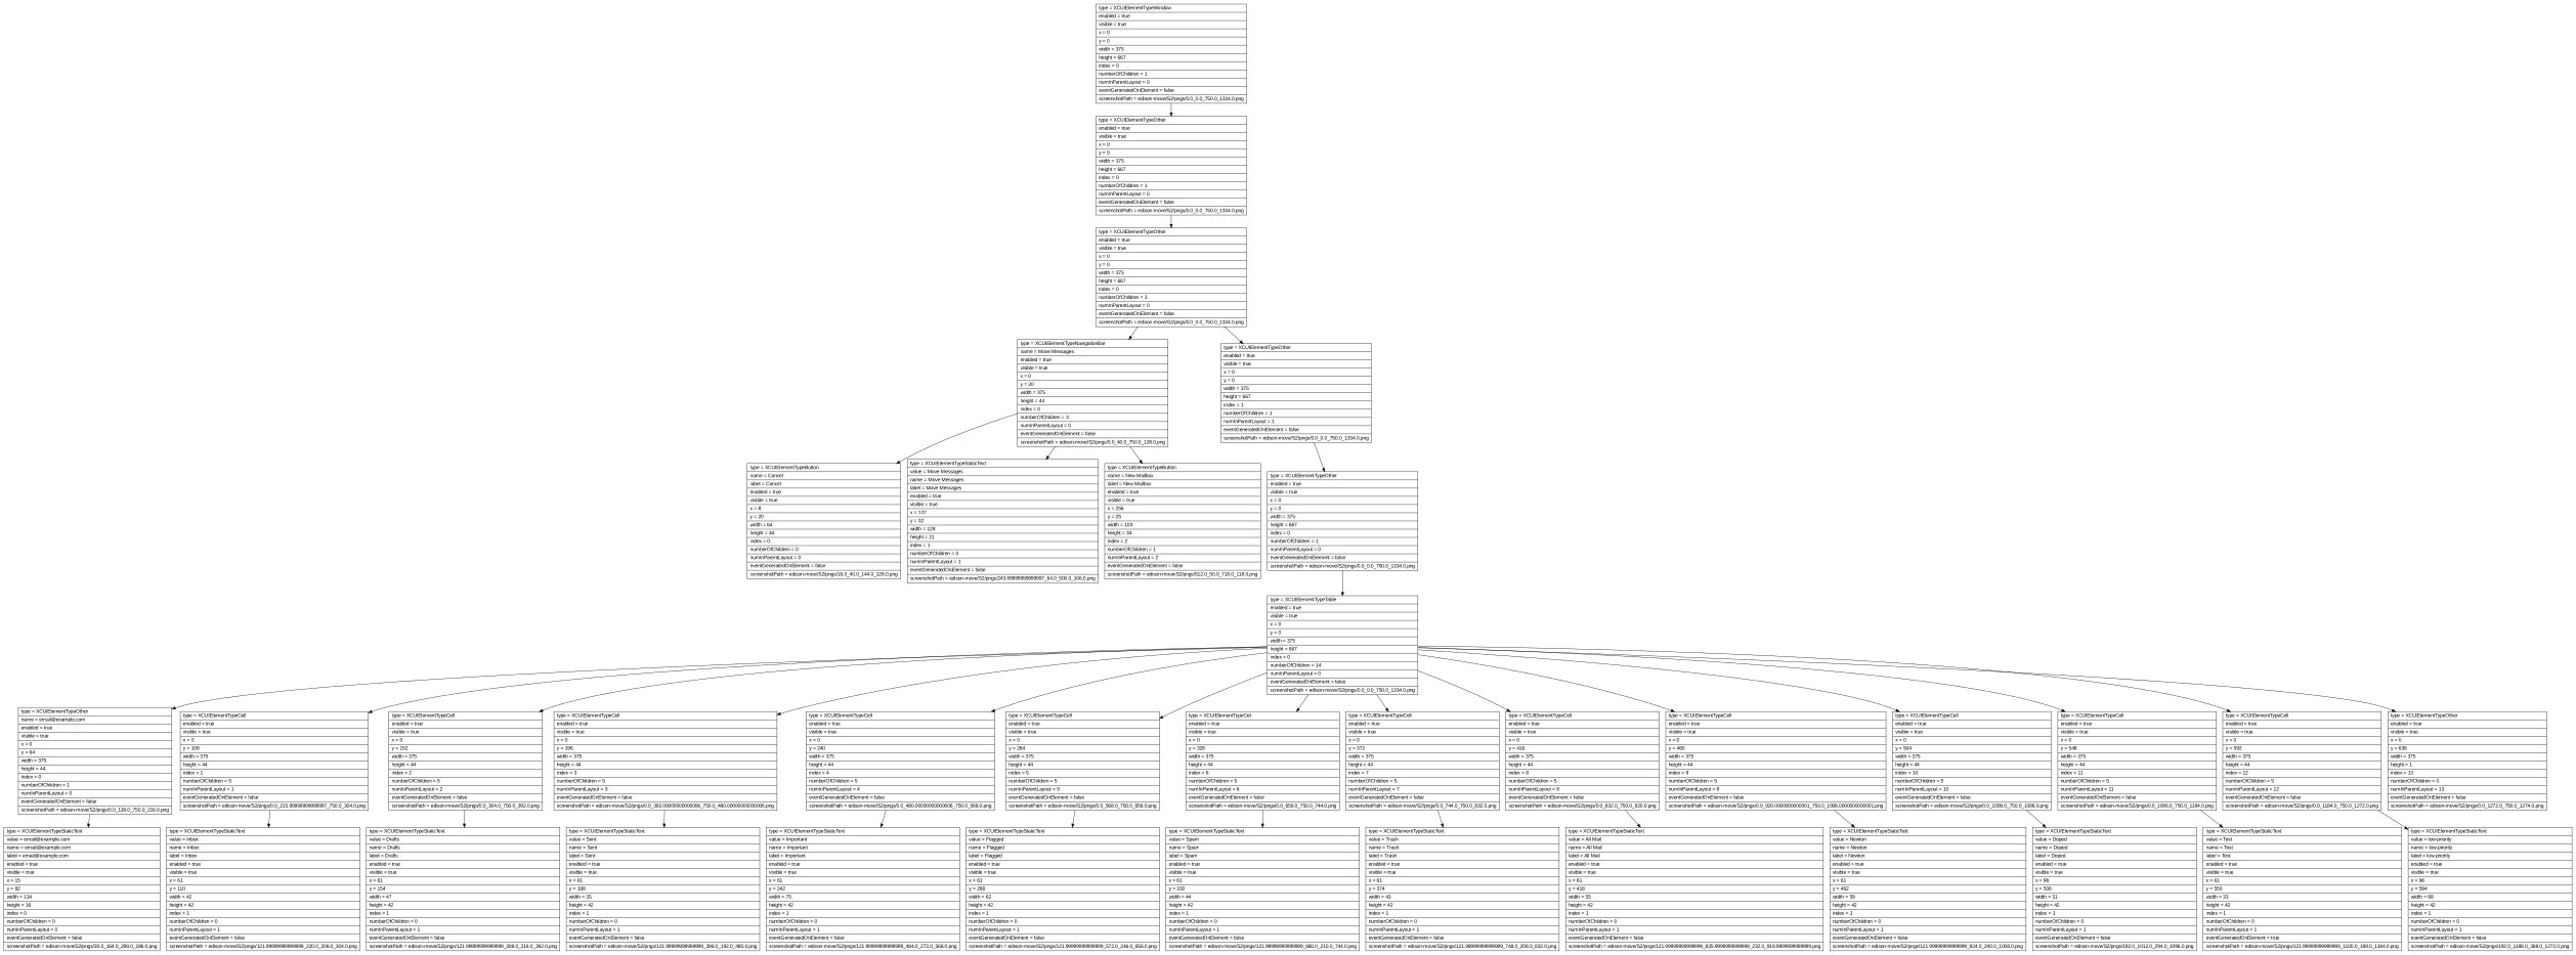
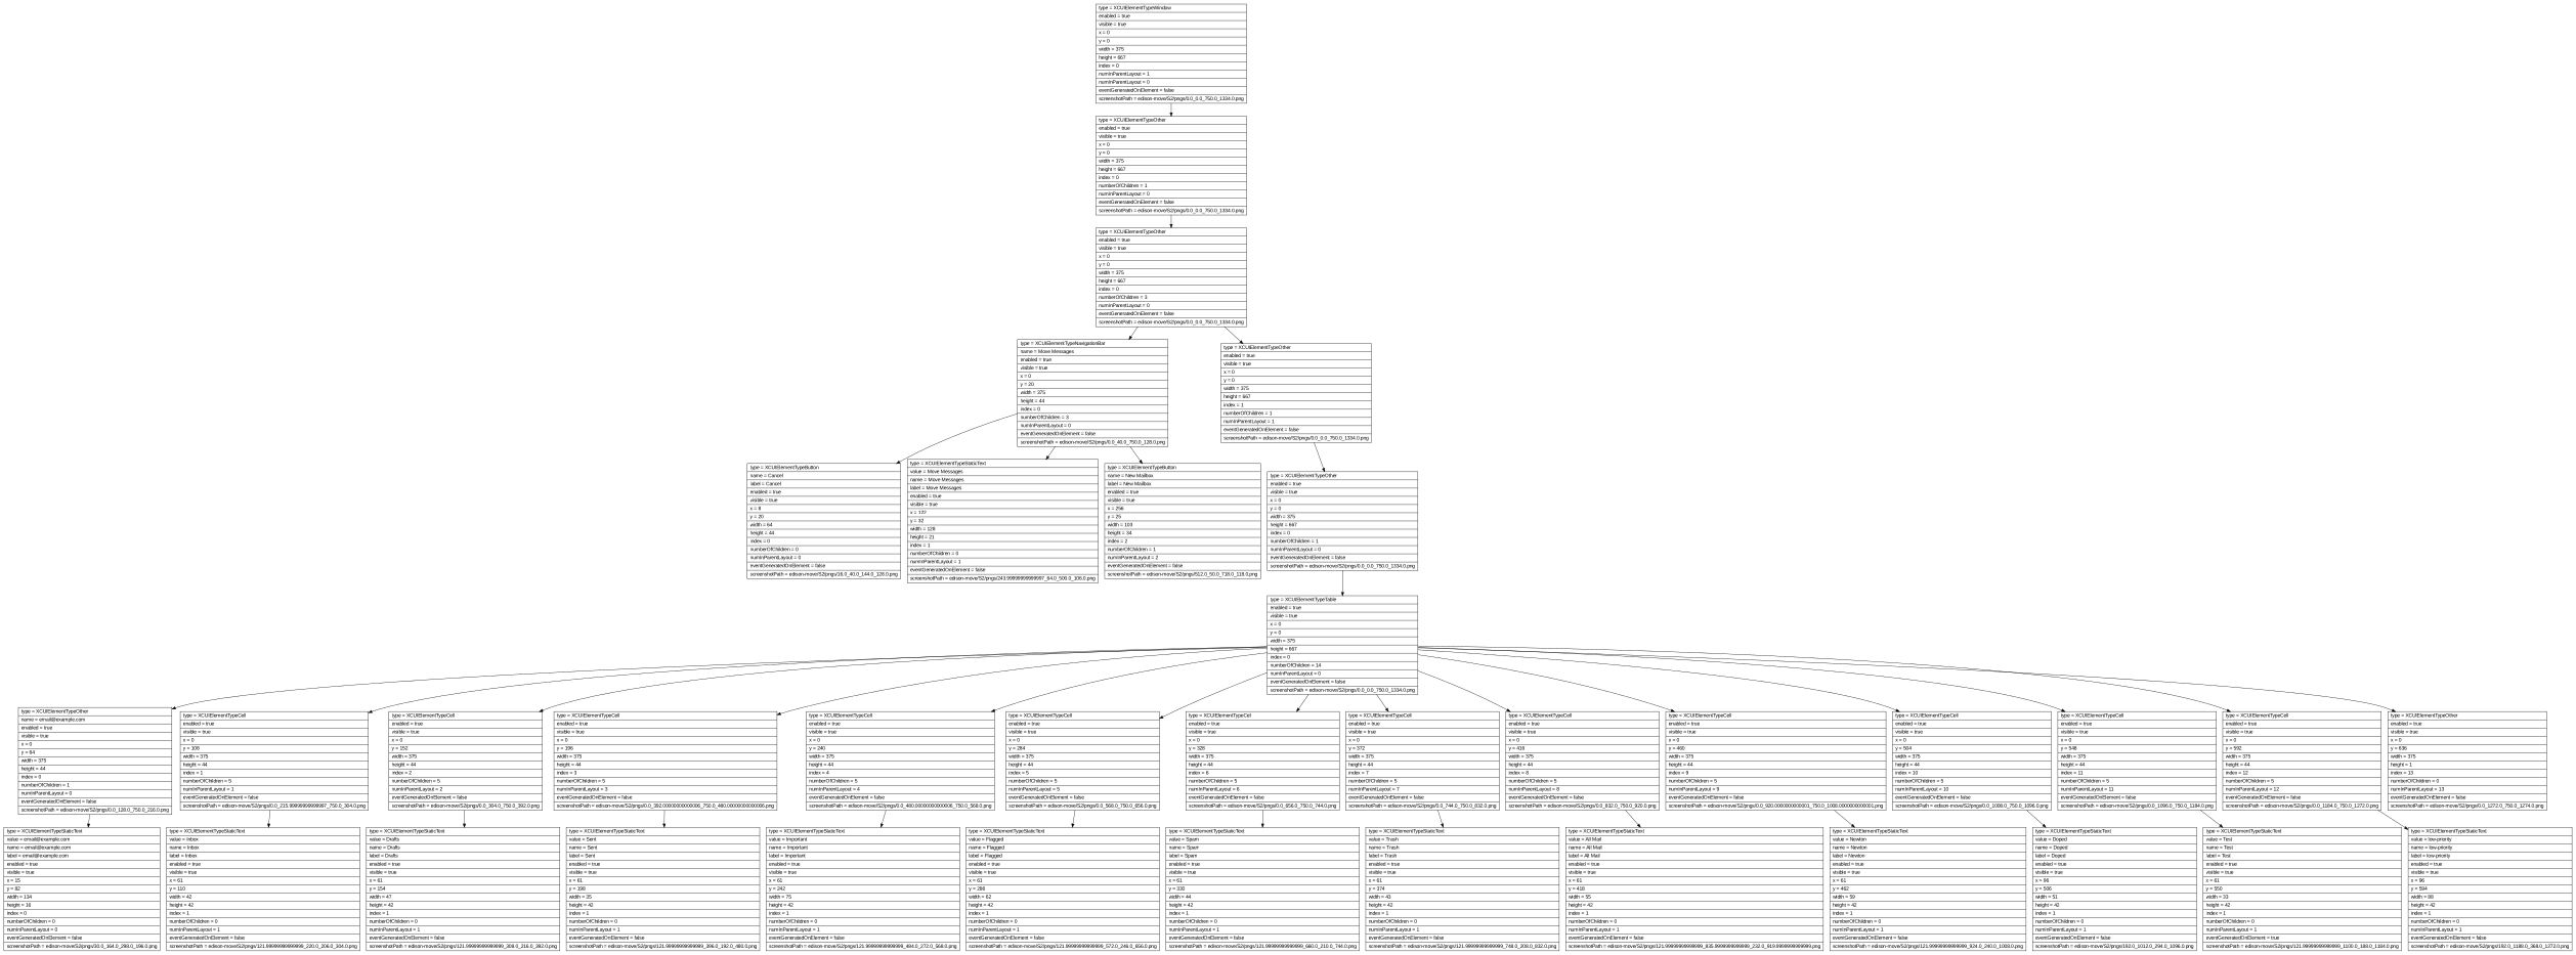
  digraph {
    node [fontname=Arial shape=record]
-   n1 [label="{type = XCUIElementTypeWindow\l|enabled = true\l|visible = true\l|x = 0\l|y = 0\l|width = 375\l|height = 667\l|index = 0\l|numberOfChildren = 1\l|numInParentLayout = 0\l|eventGeneratedOnElement = false \l|screenshotPath = edison-move/S2/pngs/0.0_0.0_750.0_1334.0.png\l}"]
+   n1 [label="{type = XCUIElementTypeWindow\l|enabled = true\l|visible = true\l|x = 0\l|y = 0\l|width = 375\l|height = 667\l|index = 0\l|numInParentLayout = 1\l|numInParentLayout = 0\l|eventGeneratedOnElement = false \l|screenshotPath = edison-move/S2/pngs/0.0_0.0_750.0_1334.0.png\l}"]
    n2 [label="{type = XCUIElementTypeOther\l|enabled = true\l|visible = true\l|x = 0\l|y = 0\l|width = 375\l|height = 667\l|index = 0\l|numberOfChildren = 1\l|numInParentLayout = 0\l|eventGeneratedOnElement = false \l|screenshotPath = edison-move/S2/pngs/0.0_0.0_750.0_1334.0.png\l}"]
    n3 [label="{type = XCUIElementTypeOther\l|enabled = true\l|visible = true\l|x = 0\l|y = 0\l|width = 375\l|height = 667\l|index = 0\l|numberOfChildren = 3\l|numInParentLayout = 0\l|eventGeneratedOnElement = false \l|screenshotPath = edison-move/S2/pngs/0.0_0.0_750.0_1334.0.png\l}"]
    n4 [label="{type = XCUIElementTypeNavigationBar\l|name = Move Messages\l|enabled = true\l|visible = true\l|x = 0\l|y = 20\l|width = 375\l|height = 44\l|index = 0\l|numberOfChildren = 3\l|numInParentLayout = 0\l|eventGeneratedOnElement = false \l|screenshotPath = edison-move/S2/pngs/0.0_40.0_750.0_128.0.png\l}"]
    n5 [label="{type = XCUIElementTypeOther\l|enabled = true\l|visible = true\l|x = 0\l|y = 0\l|width = 375\l|height = 667\l|index = 1\l|numberOfChildren = 1\l|numInParentLayout = 1\l|eventGeneratedOnElement = false \l|screenshotPath = edison-move/S2/pngs/0.0_0.0_750.0_1334.0.png\l}"]
    n6 [label="{type = XCUIElementTypeButton\l|name = Cancel\l|label = Cancel\l|enabled = true\l|visible = true\l|x = 8\l|y = 20\l|width = 64\l|height = 44\l|index = 0\l|numberOfChildren = 0\l|numInParentLayout = 0\l|eventGeneratedOnElement = false \l|screenshotPath = edison-move/S2/pngs/16.0_40.0_144.0_128.0.png\l}"]
    n7 [label="{type = XCUIElementTypeStaticText\l|value = Move Messages\l|name = Move Messages\l|label = Move Messages\l|enabled = true\l|visible = true\l|x = 122\l|y = 32\l|width = 128\l|height = 21\l|index = 1\l|numberOfChildren = 0\l|numInParentLayout = 1\l|eventGeneratedOnElement = false \l|screenshotPath = edison-move/S2/pngs/243.99999999999997_64.0_500.0_106.0.png\l}"]
    n8 [label="{type = XCUIElementTypeButton\l|name = New Mailbox\l|label = New Mailbox\l|enabled = true\l|visible = true\l|x = 256\l|y = 25\l|width = 103\l|height = 34\l|index = 2\l|numberOfChildren = 1\l|numInParentLayout = 2\l|eventGeneratedOnElement = false \l|screenshotPath = edison-move/S2/pngs/512.0_50.0_718.0_118.0.png\l}"]
    n9 [label="{type = XCUIElementTypeOther\l|enabled = true\l|visible = true\l|x = 0\l|y = 0\l|width = 375\l|height = 667\l|index = 0\l|numberOfChildren = 1\l|numInParentLayout = 0\l|eventGeneratedOnElement = false \l|screenshotPath = edison-move/S2/pngs/0.0_0.0_750.0_1334.0.png\l}"]
    n10 [label="{type = XCUIElementTypeTable\l|enabled = true\l|visible = true\l|x = 0\l|y = 0\l|width = 375\l|height = 667\l|index = 0\l|numberOfChildren = 14\l|numInParentLayout = 0\l|eventGeneratedOnElement = false \l|screenshotPath = edison-move/S2/pngs/0.0_0.0_750.0_1334.0.png\l}"]
    n11 [label="{type = XCUIElementTypeOther\l|name = email@example.com\l|enabled = true\l|visible = true\l|x = 0\l|y = 64\l|width = 375\l|height = 44\l|index = 0\l|numberOfChildren = 1\l|numInParentLayout = 0\l|eventGeneratedOnElement = false \l|screenshotPath = edison-move/S2/pngs/0.0_128.0_750.0_216.0.png\l}"]
    n12 [label="{type = XCUIElementTypeCell\l|enabled = true\l|visible = true\l|x = 0\l|y = 108\l|width = 375\l|height = 44\l|index = 1\l|numberOfChildren = 5\l|numInParentLayout = 1\l|eventGeneratedOnElement = false \l|screenshotPath = edison-move/S2/pngs/0.0_215.99999999999997_750.0_304.0.png\l}"]
    n13 [label="{type = XCUIElementTypeCell\l|enabled = true\l|visible = true\l|x = 0\l|y = 152\l|width = 375\l|height = 44\l|index = 2\l|numberOfChildren = 5\l|numInParentLayout = 2\l|eventGeneratedOnElement = false \l|screenshotPath = edison-move/S2/pngs/0.0_304.0_750.0_392.0.png\l}"]
    n14 [label="{type = XCUIElementTypeCell\l|enabled = true\l|visible = true\l|x = 0\l|y = 196\l|width = 375\l|height = 44\l|index = 3\l|numberOfChildren = 5\l|numInParentLayout = 3\l|eventGeneratedOnElement = false \l|screenshotPath = edison-move/S2/pngs/0.0_392.00000000000006_750.0_480.00000000000006.png\l}"]
    n15 [label="{type = XCUIElementTypeCell\l|enabled = true\l|visible = true\l|x = 0\l|y = 240\l|width = 375\l|height = 44\l|index = 4\l|numberOfChildren = 5\l|numInParentLayout = 4\l|eventGeneratedOnElement = false \l|screenshotPath = edison-move/S2/pngs/0.0_480.00000000000006_750.0_568.0.png\l}"]
    n16 [label="{type = XCUIElementTypeCell\l|enabled = true\l|visible = true\l|x = 0\l|y = 284\l|width = 375\l|height = 44\l|index = 5\l|numberOfChildren = 5\l|numInParentLayout = 5\l|eventGeneratedOnElement = false \l|screenshotPath = edison-move/S2/pngs/0.0_568.0_750.0_656.0.png\l}"]
    n17 [label="{type = XCUIElementTypeCell\l|enabled = true\l|visible = true\l|x = 0\l|y = 328\l|width = 375\l|height = 44\l|index = 6\l|numberOfChildren = 5\l|numInParentLayout = 6\l|eventGeneratedOnElement = false \l|screenshotPath = edison-move/S2/pngs/0.0_656.0_750.0_744.0.png\l}"]
    n18 [label="{type = XCUIElementTypeCell\l|enabled = true\l|visible = true\l|x = 0\l|y = 372\l|width = 375\l|height = 44\l|index = 7\l|numberOfChildren = 5\l|numInParentLayout = 7\l|eventGeneratedOnElement = false \l|screenshotPath = edison-move/S2/pngs/0.0_744.0_750.0_832.0.png\l}"]
    n19 [label="{type = XCUIElementTypeCell\l|enabled = true\l|visible = true\l|x = 0\l|y = 416\l|width = 375\l|height = 44\l|index = 8\l|numberOfChildren = 5\l|numInParentLayout = 8\l|eventGeneratedOnElement = false \l|screenshotPath = edison-move/S2/pngs/0.0_832.0_750.0_920.0.png\l}"]
    n20 [label="{type = XCUIElementTypeCell\l|enabled = true\l|visible = true\l|x = 0\l|y = 460\l|width = 375\l|height = 44\l|index = 9\l|numberOfChildren = 5\l|numInParentLayout = 9\l|eventGeneratedOnElement = false \l|screenshotPath = edison-move/S2/pngs/0.0_920.0000000000001_750.0_1008.0000000000001.png\l}"]
    n21 [label="{type = XCUIElementTypeCell\l|enabled = true\l|visible = true\l|x = 0\l|y = 504\l|width = 375\l|height = 44\l|index = 10\l|numberOfChildren = 5\l|numInParentLayout = 10\l|eventGeneratedOnElement = false \l|screenshotPath = edison-move/S2/pngs/0.0_1008.0_750.0_1096.0.png\l}"]
    n22 [label="{type = XCUIElementTypeCell\l|enabled = true\l|visible = true\l|x = 0\l|y = 548\l|width = 375\l|height = 44\l|index = 11\l|numberOfChildren = 5\l|numInParentLayout = 11\l|eventGeneratedOnElement = false \l|screenshotPath = edison-move/S2/pngs/0.0_1096.0_750.0_1184.0.png\l}"]
    n23 [label="{type = XCUIElementTypeCell\l|enabled = true\l|visible = true\l|x = 0\l|y = 592\l|width = 375\l|height = 44\l|index = 12\l|numberOfChildren = 5\l|numInParentLayout = 12\l|eventGeneratedOnElement = false \l|screenshotPath = edison-move/S2/pngs/0.0_1184.0_750.0_1272.0.png\l}"]
    n24 [label="{type = XCUIElementTypeOther\l|enabled = true\l|visible = true\l|x = 0\l|y = 636\l|width = 375\l|height = 1\l|index = 13\l|numberOfChildren = 0\l|numInParentLayout = 13\l|eventGeneratedOnElement = false \l|screenshotPath = edison-move/S2/pngs/0.0_1272.0_750.0_1274.0.png\l}"]
    n25 [label="{type = XCUIElementTypeStaticText\l|value = email@example.com\l|name = email@example.com\l|label = email@example.com\l|enabled = true\l|visible = true\l|x = 15\l|y = 82\l|width = 134\l|height = 16\l|index = 0\l|numberOfChildren = 0\l|numInParentLayout = 0\l|eventGeneratedOnElement = false \l|screenshotPath = edison-move/S2/pngs/30.0_164.0_298.0_196.0.png\l}"]
    n26 [label="{type = XCUIElementTypeStaticText\l|value = Inbox\l|name = Inbox\l|label = Inbox\l|enabled = true\l|visible = true\l|x = 61\l|y = 110\l|width = 42\l|height = 42\l|index = 1\l|numberOfChildren = 0\l|numInParentLayout = 1\l|eventGeneratedOnElement = false \l|screenshotPath = edison-move/S2/pngs/121.99999999999999_220.0_206.0_304.0.png\l}"]
    n27 [label="{type = XCUIElementTypeStaticText\l|value = Drafts\l|name = Drafts\l|label = Drafts\l|enabled = true\l|visible = true\l|x = 61\l|y = 154\l|width = 47\l|height = 42\l|index = 1\l|numberOfChildren = 0\l|numInParentLayout = 1\l|eventGeneratedOnElement = false \l|screenshotPath = edison-move/S2/pngs/121.99999999999999_308.0_216.0_392.0.png\l}"]
    n28 [label="{type = XCUIElementTypeStaticText\l|value = Sent\l|name = Sent\l|label = Sent\l|enabled = true\l|visible = true\l|x = 61\l|y = 198\l|width = 35\l|height = 42\l|index = 1\l|numberOfChildren = 0\l|numInParentLayout = 1\l|eventGeneratedOnElement = false \l|screenshotPath = edison-move/S2/pngs/121.99999999999999_396.0_192.0_480.0.png\l}"]
    n29 [label="{type = XCUIElementTypeStaticText\l|value = Important\l|name = Important\l|label = Important\l|enabled = true\l|visible = true\l|x = 61\l|y = 242\l|width = 75\l|height = 42\l|index = 1\l|numberOfChildren = 0\l|numInParentLayout = 1\l|eventGeneratedOnElement = false \l|screenshotPath = edison-move/S2/pngs/121.99999999999999_484.0_272.0_568.0.png\l}"]
    n30 [label="{type = XCUIElementTypeStaticText\l|value = Flagged\l|name = Flagged\l|label = Flagged\l|enabled = true\l|visible = true\l|x = 61\l|y = 286\l|width = 62\l|height = 42\l|index = 1\l|numberOfChildren = 0\l|numInParentLayout = 1\l|eventGeneratedOnElement = false \l|screenshotPath = edison-move/S2/pngs/121.99999999999999_572.0_246.0_656.0.png\l}"]
    n31 [label="{type = XCUIElementTypeStaticText\l|value = Spam\l|name = Spam\l|label = Spam\l|enabled = true\l|visible = true\l|x = 61\l|y = 330\l|width = 44\l|height = 42\l|index = 1\l|numberOfChildren = 0\l|numInParentLayout = 1\l|eventGeneratedOnElement = false \l|screenshotPath = edison-move/S2/pngs/121.99999999999999_660.0_210.0_744.0.png\l}"]
    n32 [label="{type = XCUIElementTypeStaticText\l|value = Trash\l|name = Trash\l|label = Trash\l|enabled = true\l|visible = true\l|x = 61\l|y = 374\l|width = 43\l|height = 42\l|index = 1\l|numberOfChildren = 0\l|numInParentLayout = 1\l|eventGeneratedOnElement = false \l|screenshotPath = edison-move/S2/pngs/121.99999999999999_748.0_208.0_832.0.png\l}"]
    n33 [label="{type = XCUIElementTypeStaticText\l|value = All Mail\l|name = All Mail\l|label = All Mail\l|enabled = true\l|visible = true\l|x = 61\l|y = 418\l|width = 55\l|height = 42\l|index = 1\l|numberOfChildren = 0\l|numInParentLayout = 1\l|eventGeneratedOnElement = false \l|screenshotPath = edison-move/S2/pngs/121.99999999999999_835.9999999999999_232.0_919.9999999999999.png\l}"]
    n34 [label="{type = XCUIElementTypeStaticText\l|value = Newton\l|name = Newton\l|label = Newton\l|enabled = true\l|visible = true\l|x = 61\l|y = 462\l|width = 59\l|height = 42\l|index = 1\l|numberOfChildren = 0\l|numInParentLayout = 1\l|eventGeneratedOnElement = false \l|screenshotPath = edison-move/S2/pngs/121.99999999999999_924.0_240.0_1008.0.png\l}"]
    n35 [label="{type = XCUIElementTypeStaticText\l|value = Doped\l|name = Doped\l|label = Doped\l|enabled = true\l|visible = true\l|x = 96\l|y = 506\l|width = 51\l|height = 42\l|index = 1\l|numberOfChildren = 0\l|numInParentLayout = 1\l|eventGeneratedOnElement = false \l|screenshotPath = edison-move/S2/pngs/192.0_1012.0_294.0_1096.0.png\l}"]
    n36 [label="{type = XCUIElementTypeStaticText\l|value = Test\l|name = Test\l|label = Test\l|enabled = true\l|visible = true\l|x = 61\l|y = 550\l|width = 33\l|height = 42\l|index = 1\l|numberOfChildren = 0\l|numInParentLayout = 1\l|eventGeneratedOnElement = true \l|screenshotPath = edison-move/S2/pngs/121.99999999999999_1100.0_188.0_1184.0.png\l}"]
    n37 [label="{type = XCUIElementTypeStaticText\l|value = low-priority\l|name = low-priority\l|label = low-priority\l|enabled = true\l|visible = true\l|x = 96\l|y = 594\l|width = 88\l|height = 42\l|index = 1\l|numberOfChildren = 0\l|numInParentLayout = 1\l|eventGeneratedOnElement = false \l|screenshotPath = edison-move/S2/pngs/192.0_1188.0_368.0_1272.0.png\l}"]
    n1 -> n2
    n2 -> n3
    n3 -> n4
    n3 -> n5
    n4 -> n6
    n4 -> n7
    n4 -> n8
    n5 -> n9
    n9 -> n10
    n10 -> n11
    n10 -> n12
    n10 -> n13
    n10 -> n14
    n10 -> n15
    n10 -> n16
    n10 -> n17
    n10 -> n18
    n10 -> n19
    n10 -> n20
    n10 -> n21
    n10 -> n22
    n10 -> n23
    n10 -> n24
    n11 -> n25
    n12 -> n26
    n13 -> n27
    n14 -> n28
    n15 -> n29
    n16 -> n30
    n17 -> n31
    n18 -> n32
    n19 -> n33
    n20 -> n34
    n21 -> n35
    n22 -> n36
    n23 -> n37
  }
